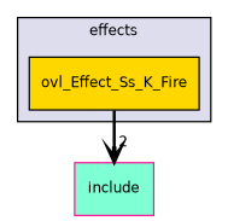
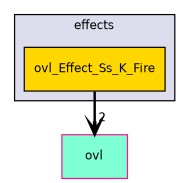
  digraph {
    compound=true
    node [fontname=Helvetica fontsize=10 shape=box style=filled]
    n1 [fillcolor=gold label=ovl_Effect_Ss_K_Fire pencolor=black color=black]
-   n2 [color=deeppink fillcolor=aquamarine label=include]
+   n2 [color=deeppink fillcolor=aquamarine label=ovl]
    subgraph cluster_1 {
      bgcolor="#ddddee"
      fontname=Helvetica
      fontsize=10
      label=effects
      pencolor=black
      n1
    }
    n1 -> n2 [headlabel=2 labeldistance=1.5 labelfontname=Helvetica labelfontsize=10 style=bold arrowhead=vee]
  }
